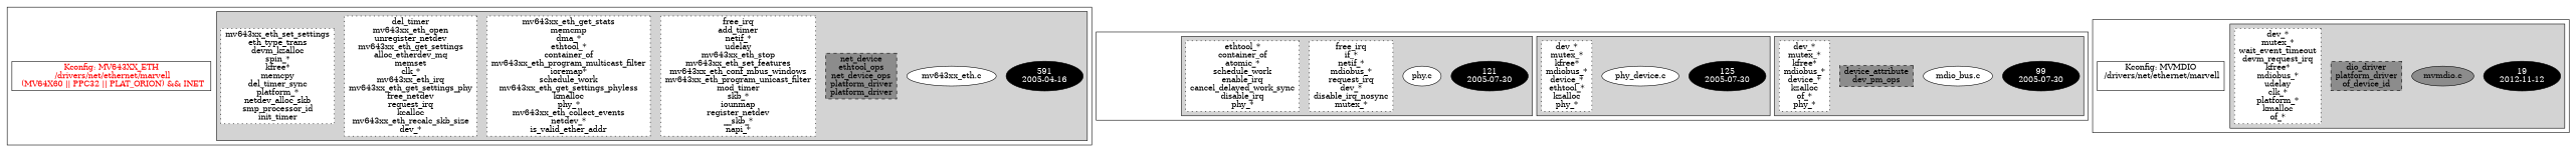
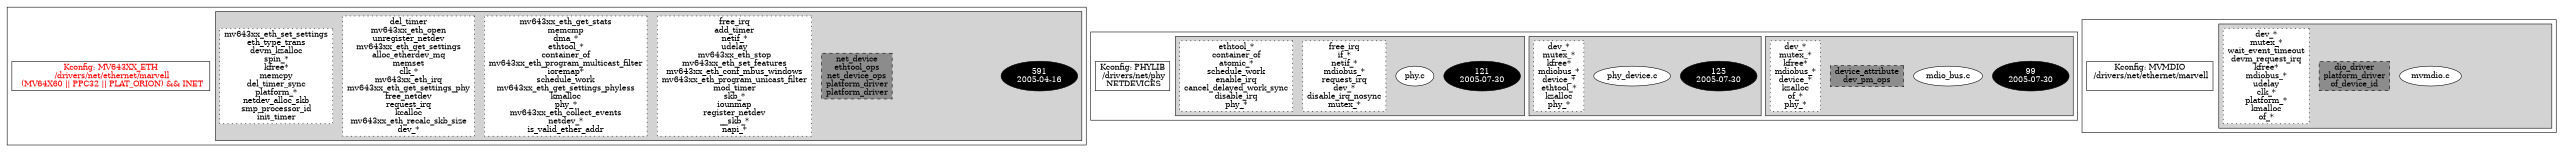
  digraph {
    ranksep=2
    splines=ortho
    node [fillcolor=white fontcolor=black style=filled shape=box]
    n1 [fillcolor=black fontcolor=white label="591\n2005-04-16" shape=""]
-   n2 [label="mv643xx_eth.c\n" shape=""]
    n3 [fillcolor=grey55 label="net_device\nethtool_ops\nnet_device_ops\nplatform_driver\nplatform_driver\n" style="filled,dashed"]
    n4 [label="free_irq\nadd_timer\nnetif_*\nudelay\nmv643xx_eth_stop\nmv643xx_eth_set_features\nmv643xx_eth_conf_mbus_windows\nmv643xx_eth_program_unicast_filter\nmod_timer\nskb_*\niounmap\nregister_netdev\n__skb_*\nnapi_*\n" style="filled,dotted"]
    n5 [label="mv643xx_eth_get_stats\nmemcmp\ndma_*\nethtool_*\ncontainer_of\nmv643xx_eth_program_multicast_filter\nioremap*\nschedule_work\nmv643xx_eth_get_settings_phyless\nkmalloc\nphy_*\nmv643xx_eth_collect_events\nnetdev_*\nis_valid_ether_addr\n" style="filled,dotted"]
    n6 [label="del_timer\nmv643xx_eth_open\nunregister_netdev\nmv643xx_eth_get_settings\nalloc_etherdev_mq\nmemset\nclk_*\nmv643xx_eth_irq\nmv643xx_eth_get_settings_phy\nfree_netdev\nrequest_irq\nkcalloc\nmv643xx_eth_recalc_skb_size\ndev_*\n" style="filled,dotted"]
    n7 [label="mv643xx_eth_set_settings\neth_type_trans\ndevm_kzalloc\nspin_*\nkfree*\nmemcpy\ndel_timer_sync\nplatform_*\nnetdev_alloc_skb\nsmp_processor_id\ninit_timer\n" style="filled,dotted"]
    n8 [fontcolor=red label="Kconfig: MV643XX_ETH\n /drivers/net/ethernet/marvell\n  (MV64X60 || PPC32 || PLAT_ORION) && INET " fillcolor="" style=""]
    n9 [fillcolor=black fontcolor=white label="99\n2005-07-30" shape=""]
    n10 [label="mdio_bus.c\n" shape=""]
    n11 [fillcolor=grey55 label="device_attribute\ndev_pm_ops\n" style="filled,dashed"]
    n12 [label="dev_*\nmutex_*\nkfree*\nmdiobus_*\ndevice_*\nkzalloc\nof_*\nphy_*\n" style="filled,dotted"]
    n13 [fillcolor=black fontcolor=white label="125\n2005-07-30" shape=""]
    n14 [label="phy_device.c\n" shape=""]
    n15 [label="dev_*\nmutex_*\nkfree*\nmdiobus_*\ndevice_*\nethtool_*\nkzalloc\nphy_*\n" style="filled,dotted"]
    n16 [fillcolor=black fontcolor=white label="121\n2005-07-30" shape=""]
    n17 [label="phy.c\n" shape=""]
    n18 [label="free_irq\nif_*\nnetif_*\nmdiobus_*\nrequest_irq\ndev_*\ndisable_irq_nosync\nmutex_*\n" style="filled,dotted"]
    n19 [label="ethtool_*\ncontainer_of\natomic_*\nschedule_work\nenable_irq\ncancel_delayed_work_sync\ndisable_irq\nphy_*\n" style="filled,dotted"]
-   n21 [fillcolor=black fontcolor=white label="19\n2012-11-12" shape=""]
-   n22 [fillcolor=grey55 label="mvmdio.c\n" shape=""]
+   n20 [label="Kconfig: PHYLIB\n /drivers/net/phy\n  NETDEVICES " fillcolor="" fontcolor="" style=""]
+   n22 [label="mvmdio.c\n" shape=""]
    n23 [fillcolor=grey55 label="dio_driver\nplatform_driver\nof_device_id\n" style="filled,dashed"]
    n24 [label="dev_*\nmutex_*\nwait_event_timeout\ndevm_request_irq\nkfree*\nmdiobus_*\nudelay\nclk_*\nplatform_*\nkmalloc\nof_*\n" style="filled,dotted"]
    n25 [label="Kconfig: MVMDIO\n /drivers/net/ethernet/marvell\n " fillcolor="" fontcolor="" style=""]
    subgraph cluster_1 {
      n8
      subgraph cluster_2 {
        style=filled
        n1
-       n2
        n3
        n4
        n5
        n6
        n7
      }
    }
    subgraph cluster_3 {
+     n20
      subgraph cluster_4 {
        style=filled
        n9
        n10
        n11
        n12
      }
      subgraph cluster_5 {
        style=filled
        n13
        n14
        n15
      }
      subgraph cluster_6 {
        style=filled
        n16
        n17
        n18
        n19
      }
    }
    subgraph cluster_7 {
      n25
      subgraph cluster_8 {
        style=filled
-       n21
        n22
        n23
        n24
      }
    }
  }
